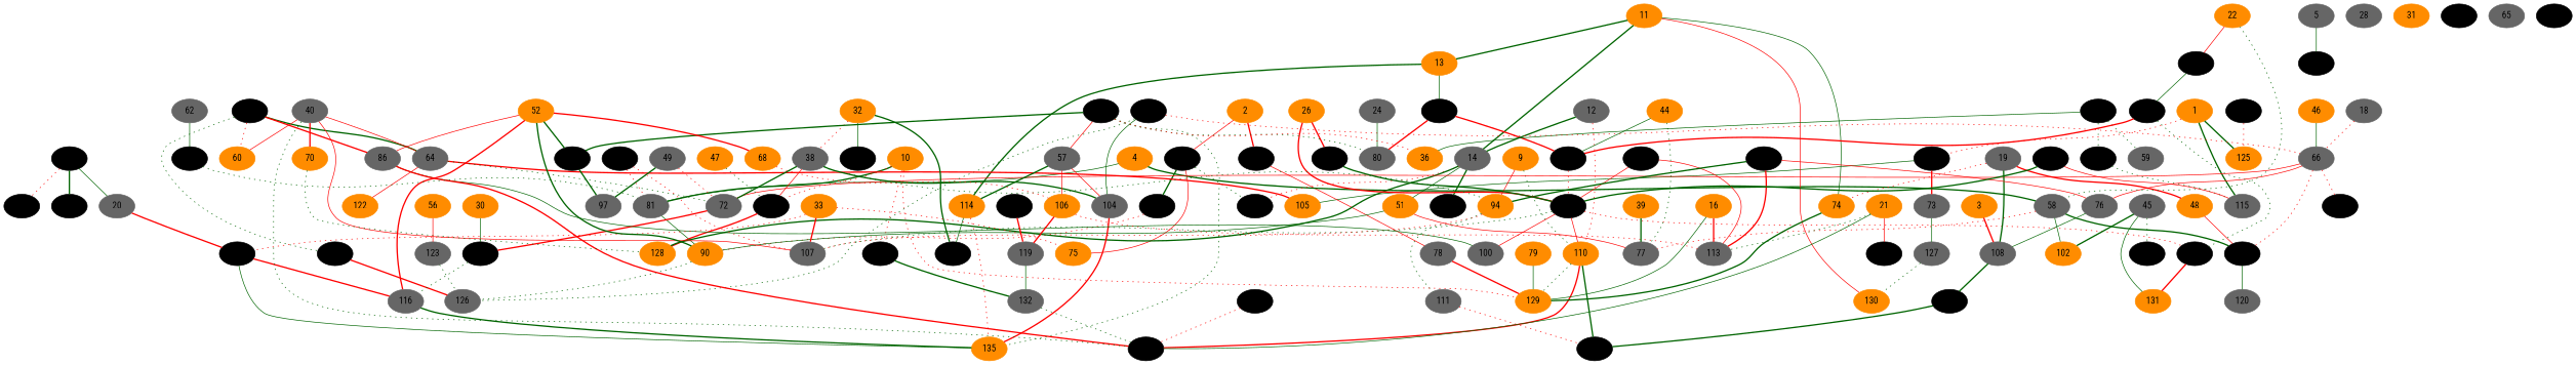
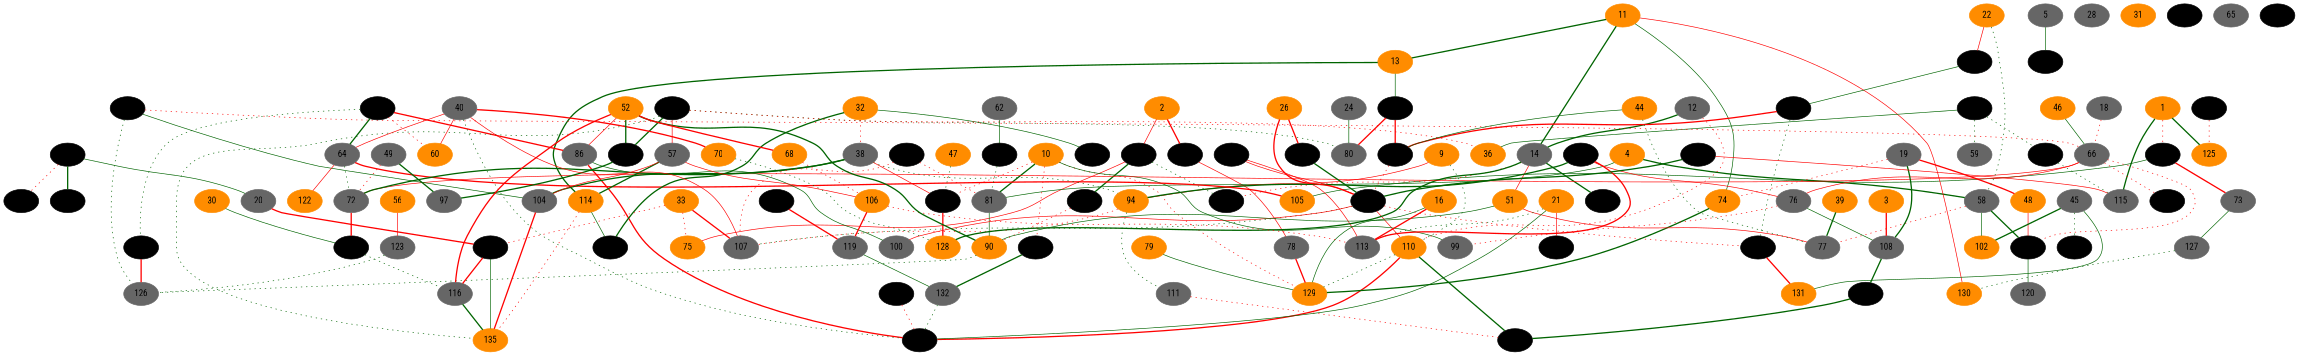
  graph {
    fontname="Roboto Condensed"
    node [color=black fontname="Roboto Condensed" style=filled]
    edge [color=darkgreen fontname="Roboto Condensed" style=bold]
    1 [color=darkorange]
    67
    115 [color=gray40]
    125 [color=darkorange]
    105 [color=darkorange]
    73 [color=gray40]
    2 [color=darkorange]
    27
    35
    78 [color=gray40]
    92
    75 [color=darkorange]
    43
    3 [color=darkorange]
    108 [color=gray40]
    109
    4 [color=darkorange]
    58 [color=gray40]
    81 [color=gray40]
    77 [color=gray40]
    102 [color=darkorange]
    118
    90 [color=darkorange]
    5 [color=gray40]
    89
    6
    95
    113 [color=gray40]
    110 [color=darkorange]
    107 [color=gray40]
    117
    100 [color=gray40]
    7
    8
    20 [color=gray40]
    53
    84
    9 [color=darkorange]
    94 [color=darkorange]
    111 [color=gray40]
    129 [color=darkorange]
    136
    124
    10 [color=darkorange]
    61
    91
+   99 [color=gray40]
    132 [color=gray40]
    128 [color=darkorange]
    11 [color=darkorange]
    13 [color=darkorange]
    14 [color=gray40]
    74 [color=darkorange]
    130 [color=darkorange]
    69
    114 [color=darkorange]
    51 [color=darkorange]
    134
    12 [color=gray40]
    80 [color=gray40]
    93
    133
    135 [color=darkorange]
    36 [color=darkorange]
    15
    55
    59 [color=gray40]
    16 [color=darkorange]
    66 [color=gray40]
    17
    104 [color=gray40]
    126 [color=gray40]
    76 [color=gray40]
    72 [color=gray40]
    98
    18 [color=gray40]
    19 [color=gray40]
    48 [color=darkorange]
    116 [color=gray40]
    21 [color=darkorange]
    42
    22 [color=darkorange]
    41
    83
    23
    24 [color=gray40]
    25
    26 [color=darkorange]
    85
    28 [color=gray40]
    60 [color=darkorange]
    29
    64 [color=gray40]
    86 [color=gray40]
    96
    122 [color=darkorange]
    30 [color=darkorange]
    101
    31 [color=darkorange]
    32 [color=darkorange]
    38 [color=gray40]
    87
    33 [color=darkorange]
    34
    57 [color=gray40]
    88
    106 [color=darkorange]
    97 [color=gray40]
    37
    39 [color=darkorange]
    40 [color=gray40]
    70 [color=darkorange]
    44 [color=darkorange]
    45 [color=gray40]
    112
    131 [color=darkorange]
    46 [color=darkorange]
    47 [color=darkorange]
    120 [color=gray40]
    49 [color=gray40]
    50
    52 [color=darkorange]
    68 [color=darkorange]
    54
    56 [color=darkorange]
    123 [color=gray40]
    119 [color=gray40]
    62 [color=gray40]
    71
    63
    65 [color=gray40]
    127 [color=gray40]
    79 [color=darkorange]
    82
    103
    1 -- 67 [color=red style=dotted]
    1 -- 115
    1 -- 125
    67 -- 105 [style=solid]
    67 -- 73 [color=red]
    73 -- 127 [style=solid]
    2 -- 27 [color=red]
    2 -- 35 [color=red style=solid]
    27 -- 78 [color=red style=solid]
    35 -- 92 [style=dotted]
    35 -- 75 [color=red style=solid]
    35 -- 43
    78 -- 129 [color=red]
    43 -- 90 [color=red style=dotted]
    3 -- 108 [color=red]
    108 -- 109
    109 -- 124
    4 -- 58
    4 -- 81 [style=solid]
    58 -- 77 [color=red style=dotted]
    58 -- 102 [style=solid]
    58 -- 118
    81 -- 90 [style=solid]
    118 -- 120 [style=solid]
    90 -- 126 [style=dotted]
    5 -- 89 [style=solid]
    6 -- 95 [color=red style=solid]
    6 -- 113 [color=red style=solid]
    95 -- 110 [color=red style=solid]
    95 -- 107 [style=dotted]
    95 -- 117 [color=red style=dotted]
    95 -- 100 [color=red style=solid]
    110 -- 129 [style=dotted]
    110 -- 136 [color=red]
    110 -- 124
    117 -- 131 [color=red]
    7 -- 8 [color=red style=dotted]
    7 -- 20 [style=solid]
    7 -- 53
    20 -- 84 [color=red]
    84 -- 135 [style=solid]
    84 -- 116 [color=red]
    9 -- 110 [style=dotted]
    9 -- 94 [color=red style=solid]
    94 -- 107 [color=red style=dotted]
    94 -- 111 [style=dotted]
    111 -- 124 [color=red style=dotted]
    10 -- 81
    10 -- 129 [color=red style=dotted]
    10 -- 61 [color=red style=dotted]
    10 -- 91 [color=red style=dotted]
+   10 -- 99 [style=solid]
    61 -- 132
    91 -- 128 [color=red]
    132 -- 136 [style=dotted]
    11 -- 13
    11 -- 14
    11 -- 74 [style=solid]
    11 -- 130 [color=red style=solid]
    13 -- 69 [style=solid]
    13 -- 114
    14 -- 92 [color=red style=dotted]
    14 -- 128
-   14 -- 51 [style=solid]
+   14 -- 51 [color=red style=solid]
    14 -- 134
    74 -- 129
    69 -- 80 [color=red]
    69 -- 93 [color=red]
    114 -- 133 [style=solid]
    114 -- 135 [color=red style=dotted]
    51 -- 77 [color=red style=solid]
    51 -- 90 [style=solid]
    12 -- 110 [color=red style=dotted]
    12 -- 14
    93 -- 95 [color=red style=dotted]
    15 -- 36 [style=solid]
    15 -- 55 [style=dotted]
    15 -- 59 [style=dotted]
    55 -- 115 [style=dotted]
    16 -- 113 [color=red]
    16 -- 129 [style=solid]
    66 -- 118 [color=red style=dotted]
    66 -- 76 [color=red style=solid]
    66 -- 72 [color=red style=solid]
    66 -- 98 [color=red style=dotted]
    17 -- 66 [color=red style=dotted]
    17 -- 104 [style=solid]
    17 -- 126 [style=dotted]
    104 -- 135 [color=red]
    76 -- 108 [style=solid]
+   76 -- 99 [color=red style=dotted]
    72 -- 101 [color=red]
    18 -- 66 [color=red style=dotted]
    19 -- 108
    19 -- 74 [color=red style=dotted]
    19 -- 48 [color=red]
    48 -- 118 [color=red style=solid]
    116 -- 135
    21 -- 113 [style=dotted]
    21 -- 136 [style=solid]
    21 -- 42 [color=red style=solid]
    22 -- 58 [style=dotted]
    22 -- 41 [color=red style=solid]
    41 -- 83 [style=solid]
    83 -- 117 [style=dotted]
    83 -- 93 [color=red]
    23 -- 113 [color=red]
    23 -- 94
    23 -- 76 [color=red style=solid]
    24 -- 80 [style=solid]
    25 -- 136 [color=red style=dotted]
    26 -- 95 [color=red]
    26 -- 85 [color=red]
    85 -- 95
    29 -- 60 [color=red style=dotted]
    29 -- 64
    29 -- 86 [color=red]
    29 -- 96 [style=dotted]
    64 -- 105 [color=red]
    64 -- 72 [style=dotted]
    64 -- 122 [color=red style=solid]
    86 -- 100 [style=solid]
    86 -- 136 [color=red]
    96 -- 126 [color=red]
    30 -- 101 [style=solid]
    101 -- 116 [style=dotted]
    32 -- 133
    32 -- 38 [color=red style=dotted]
    32 -- 87 [style=solid]
    38 -- 94 [style=dotted]
    38 -- 91 [color=red style=solid]
    38 -- 104
    38 -- 72
    33 -- 75 [color=red style=dotted]
    33 -- 107 [color=red]
    33 -- 84 [color=red style=dotted]
    34 -- 80 [style=dotted]
    34 -- 135 [style=dotted]
    34 -- 36 [color=red style=dotted]
    34 -- 57 [color=red style=solid]
    34 -- 88
    57 -- 114
    57 -- 104 [color=red style=solid]
    57 -- 106 [color=red style=solid]
    88 -- 97
    106 -- 113 [color=red style=dotted]
    106 -- 119 [color=red]
    39 -- 77
    40 -- 107 [color=red style=solid]
    40 -- 136 [style=dotted]
    40 -- 60 [color=red style=solid]
    40 -- 64 [color=red style=solid]
    40 -- 70 [color=red]
    70 -- 128 [style=dotted]
    44 -- 77 [style=dotted]
    44 -- 93 [style=solid]
    45 -- 102
    45 -- 112 [style=dotted]
    45 -- 131 [style=solid]
    46 -- 66 [style=solid]
    47 -- 91 [style=dotted]
    49 -- 72 [color=red style=dotted]
    49 -- 97
    50 -- 81 [color=red style=dotted]
    50 -- 107 [color=red style=dotted]
    52 -- 90
    52 -- 116 [color=red]
    52 -- 86 [color=red style=solid]
    52 -- 88
    52 -- 68 [color=red]
    68 -- 106 [color=red style=dotted]
    54 -- 115 [color=red style=solid]
    54 -- 95
    56 -- 123 [color=red style=solid]
    123 -- 126 [style=dotted]
    119 -- 132 [style=solid]
    62 -- 71 [style=solid]
    71 -- 81 [style=dotted]
    63 -- 119 [color=red]
    127 -- 130 [style=dotted]
    79 -- 129 [style=solid]
    103 -- 125 [color=red style=dotted]
  }
